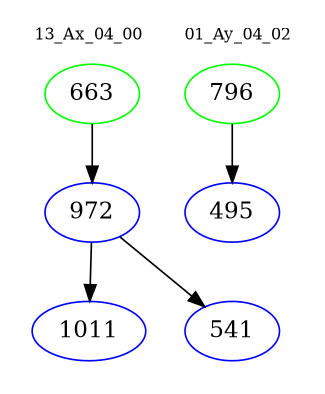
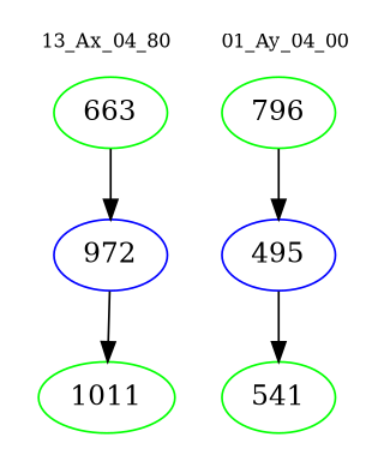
  digraph {
    node [color=blue]
    edge [color=black]
    n1 [color=green label=663]
    n2 [label=972]
-   n3 [label=1011]
+   n3 [color=green label=1011]
    n4 [color=green label=796]
    n5 [label=495]
-   n6 [label=541]
+   n6 [color=green label=541]
    subgraph cluster_1 {
      color=white
      fontsize=10
-     label="13_Ax_04_00"
+     label="13_Ax_04_80"
      n1
      n2
      n3
    }
    subgraph cluster_2 {
      color=white
      fontsize=10
-     label="01_Ay_04_02"
+     label="01_Ay_04_00"
      n4
      n5
      n6
    }
    n1 -> n2
    n2 -> n3
    n4 -> n5
-   n2 -> n6
+   n5 -> n6
  }
